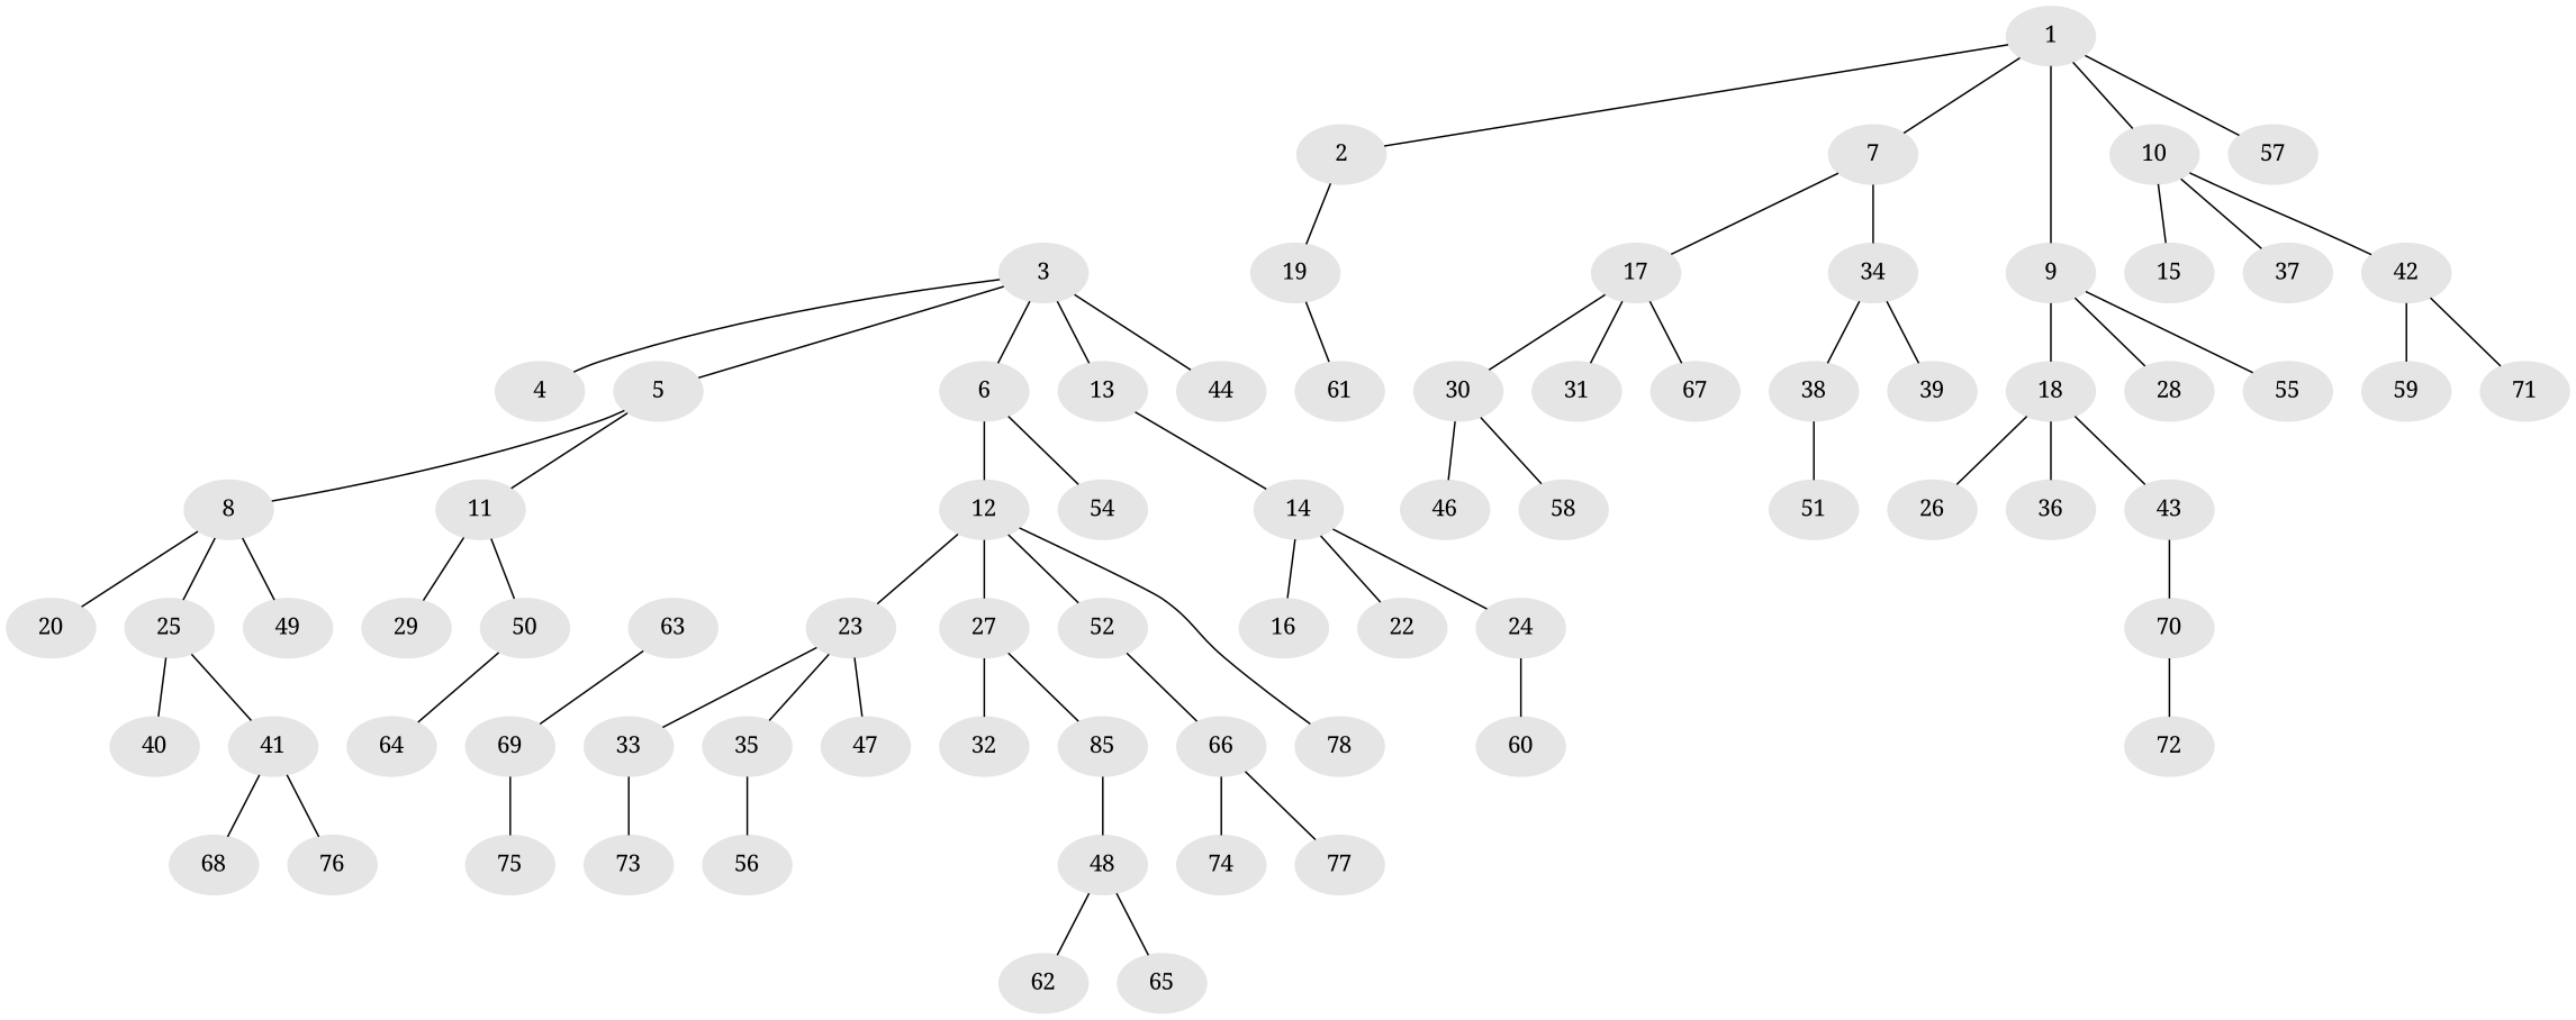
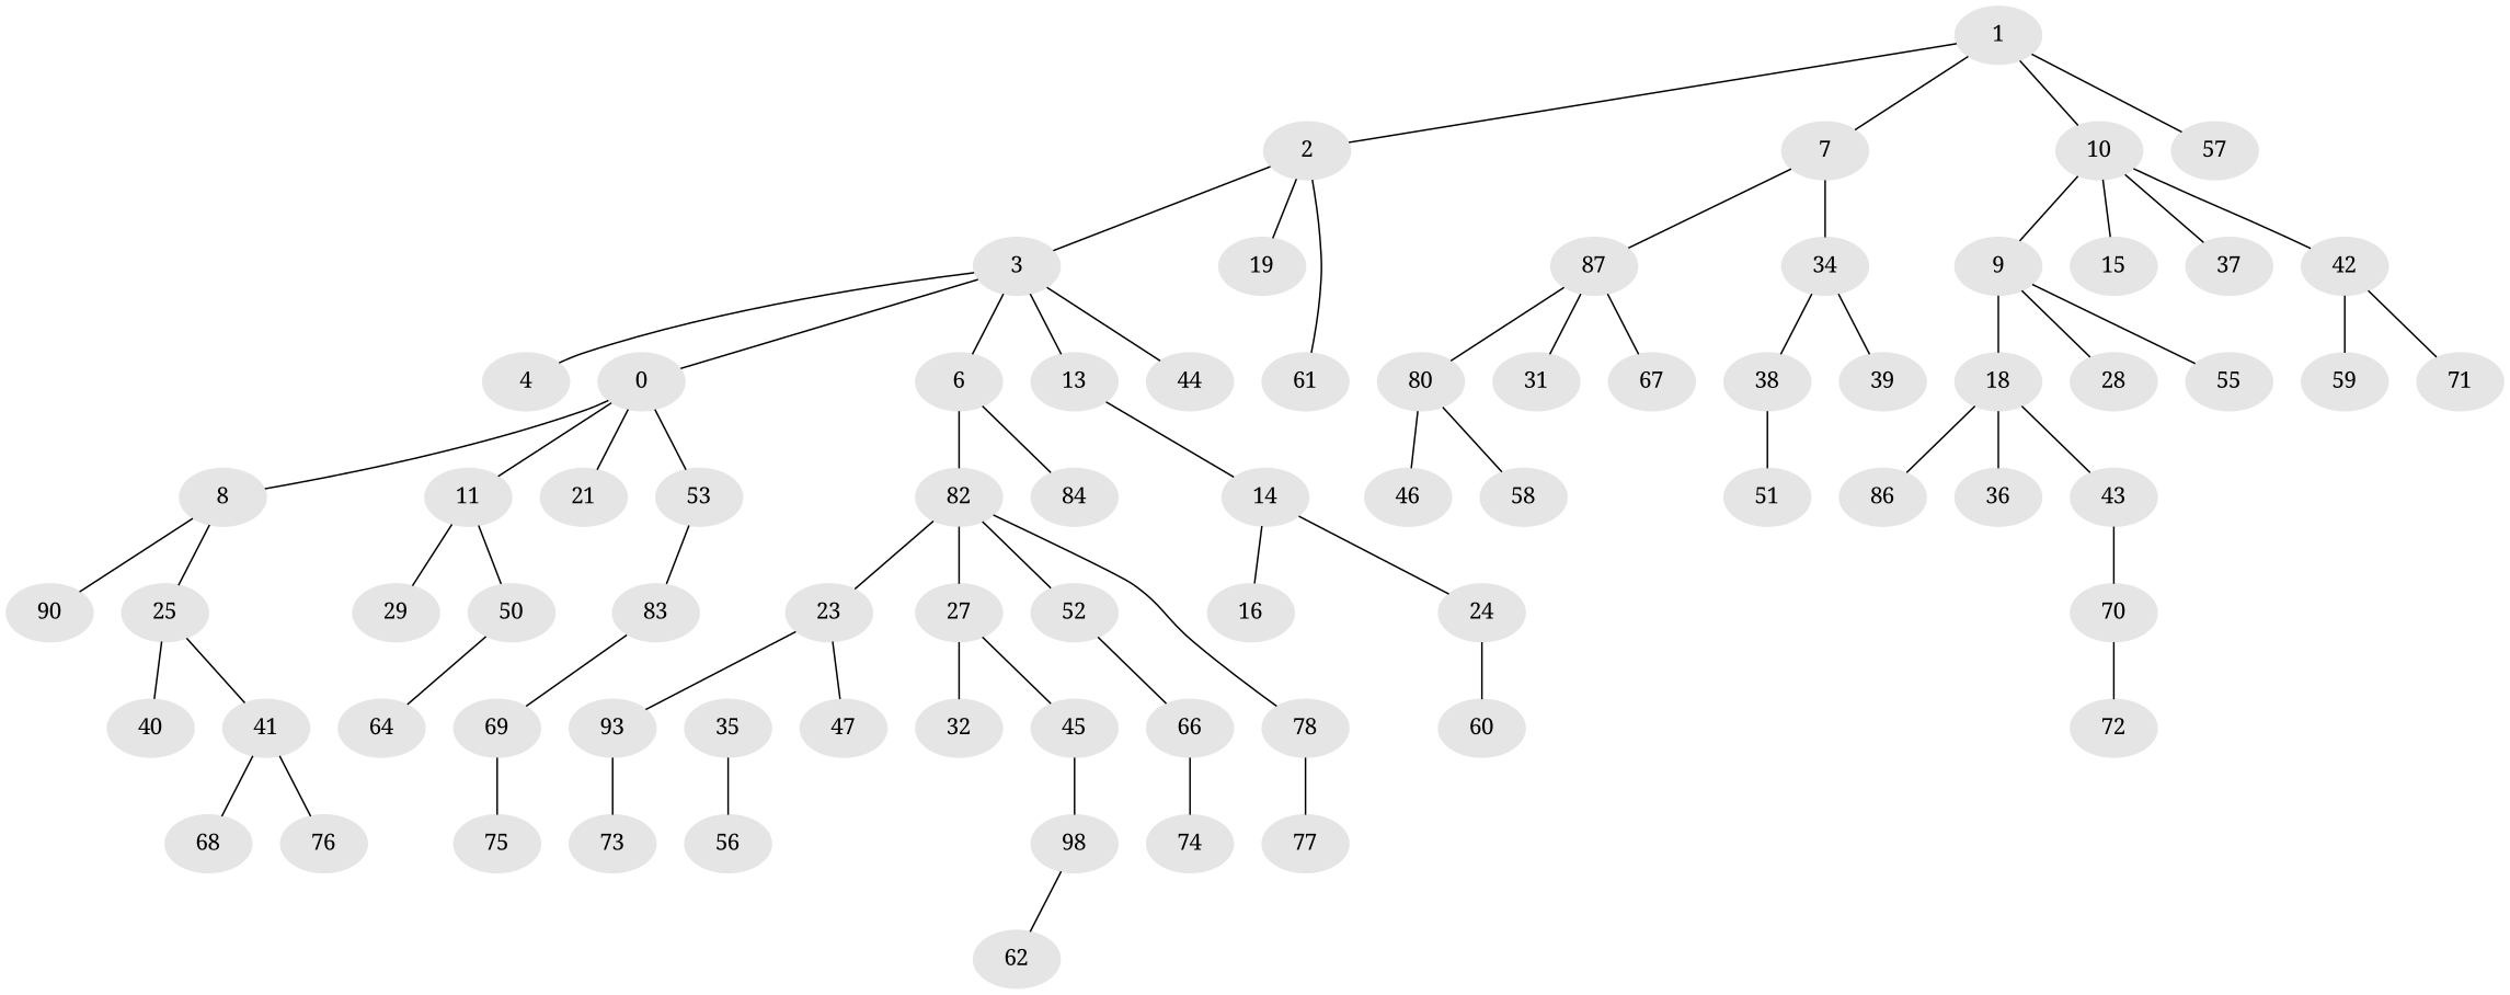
  graph {
    fontname="Noto Serif"
    node [color=gray90 fontname="Noto Serif" style=filled]
    edge [fontname="Noto Serif"]
    1
    2
    7
    9
    10
    57
    3
    19
-   17
+   17 [label=87]
    34
    18
    28
    55
    15
    37
    42
    4
-   5
+   5 [label=0]
    6
    13
    44
    61
    8
    11
-   12
-   54
+   21
+   53
+   12 [label=82]
+   54 [label=84]
    14
-   20
+   20 [label=90]
    25
-   49
    29
    50
-   63
+   63 [label=83]
    23
    27
    52
    78
-   30
+   30 [label=80]
    31
    67
    38
    39
    40
    41
-   26
+   26 [label=86]
    36
    43
    59
    71
    64
-   33
+   33 [label=93]
    35
    47
    32
-   45 [label=85]
+   45
    66
    16
-   22
    24
    60
    46
    58
    70
    73
    56
-   48
+   48 [label=98]
    51
    68
    76
    72
    62
-   65
    74
    77
    69
    75
    1 -- 2
    1 -- 7
-   1 -- 9
+   10 -- 9
    1 -- 10
    1 -- 57
+   2 -- 3
    2 -- 19
    7 -- 17
    7 -- 34
    9 -- 18
    9 -- 28
    9 -- 55
    10 -- 15
    10 -- 37
    10 -- 42
    3 -- 4
    3 -- 5
    3 -- 6
    3 -- 13
    3 -- 44
-   19 -- 61
+   2 -- 61
    17 -- 30
    17 -- 31
    17 -- 67
    34 -- 38
    34 -- 39
    18 -- 26
    18 -- 36
    18 -- 43
    42 -- 59
    42 -- 71
    5 -- 8
    5 -- 11
+   5 -- 21
+   5 -- 53
    6 -- 12
    6 -- 54
    13 -- 14
    8 -- 20
    8 -- 25
-   8 -- 49
    11 -- 29
    11 -- 50
+   53 -- 63
    12 -- 23
    12 -- 27
    12 -- 52
    12 -- 78
    14 -- 16
-   14 -- 22
    14 -- 24
    25 -- 40
    25 -- 41
    50 -- 64
    63 -- 69
    23 -- 33
-   23 -- 35
    23 -- 47
    27 -- 32
    27 -- 45
    52 -- 66
    30 -- 46
    30 -- 58
    38 -- 51
    41 -- 68
    41 -- 76
    43 -- 70
    33 -- 73
    35 -- 56
    45 -- 48
    66 -- 74
-   66 -- 77
+   78 -- 77
    24 -- 60
    70 -- 72
    48 -- 62
-   48 -- 65
    69 -- 75
  }
